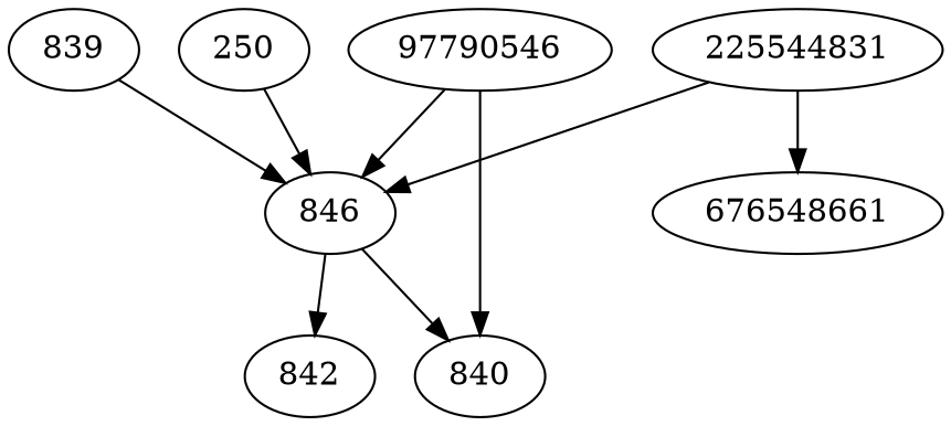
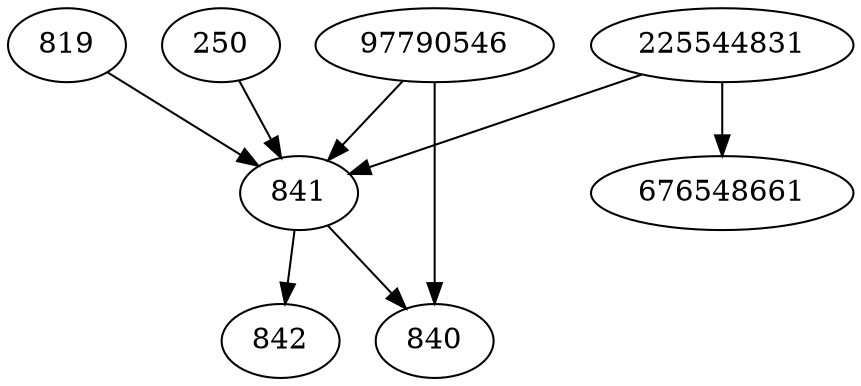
  strict digraph {
-   839
-   841 [label=846]
+   839 [label=819]
+   841
    840
    842
    n5 [label=250]
    97790546
    225544831
    676548661
    839 -> 841
    841 -> 840
    841 -> 842
    n5 -> 841
    97790546 -> 841
    97790546 -> 840
    225544831 -> 841
    225544831 -> 676548661
  }
